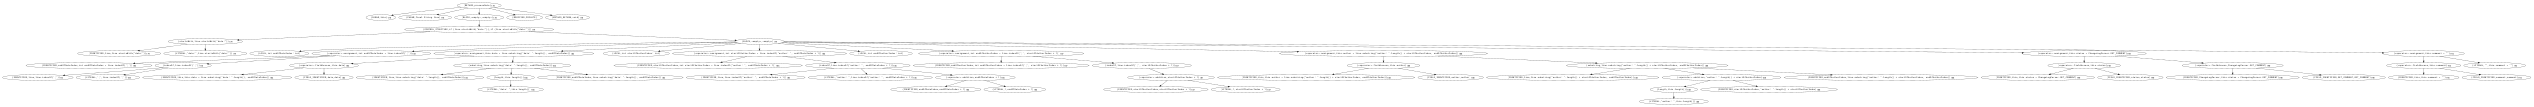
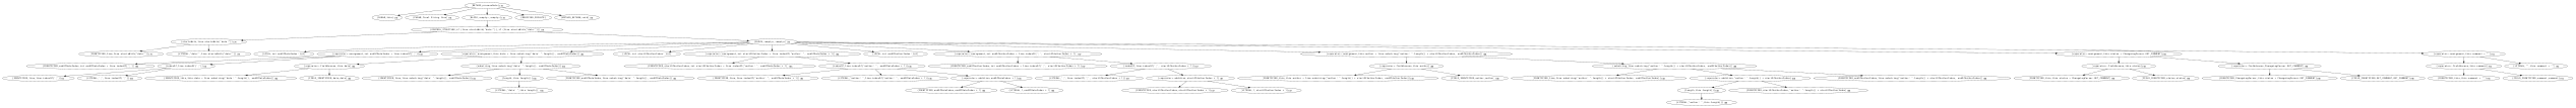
  digraph {
    fontname="Roboto Mono"
    node [fontname="Roboto Mono"]
    edge [fontname="Roboto Mono"]
    n1 [label=<(METHOD,processDate)<SUB>178</SUB>>]
    n2 [label=<(PARAM,this)<SUB>178</SUB>>]
    n3 [label=<(PARAM,final String line)<SUB>178</SUB>>]
    n4 [label=<(BLOCK,&lt;empty&gt;,&lt;empty&gt;)<SUB>178</SUB>>]
    n5 [label=<(MODIFIER,PRIVATE)>]
    n6 [label=<(METHOD_RETURN,void)<SUB>178</SUB>>]
    n7 [label=<(CONTROL_STRUCTURE,if (line.startsWith(&quot;date:&quot;)),if (line.startsWith(&quot;date:&quot;)))<SUB>179</SUB>>]
    n8 [label=<(startsWith,line.startsWith(&quot;date:&quot;))<SUB>179</SUB>>]
    n9 [label=<(BLOCK,&lt;empty&gt;,&lt;empty&gt;)<SUB>179</SUB>>]
    n10 [label=<(IDENTIFIER,line,line.startsWith(&quot;date:&quot;))<SUB>179</SUB>>]
    n11 [label=<(LITERAL,&quot;date:&quot;,line.startsWith(&quot;date:&quot;))<SUB>179</SUB>>]
    n12 [label=<(LOCAL,int endOfDateIndex: int)>]
    n13 [label=<(&lt;operator&gt;.assignment,int endOfDateIndex = line.indexOf(';'))<SUB>183</SUB>>]
    n14 [label=<(&lt;operator&gt;.assignment,this.date = line.substring(&quot;date: &quot;.length(), endOfDateIndex))<SUB>184</SUB>>]
    n15 [label=<(LOCAL,int startOfAuthorIndex: int)>]
    n16 [label=<(&lt;operator&gt;.assignment,int startOfAuthorIndex = line.indexOf(&quot;author: &quot;, endOfDateIndex + 1))<SUB>186</SUB>>]
    n17 [label=<(LOCAL,int endOfAuthorIndex: int)>]
    n18 [label=<(&lt;operator&gt;.assignment,int endOfAuthorIndex = line.indexOf(';', startOfAuthorIndex + 1))<SUB>187</SUB>>]
    n19 [label=<(&lt;operator&gt;.assignment,this.author = line.substring(&quot;author: &quot;.length() + startOfAuthorIndex, endOfAuthorIndex))<SUB>188</SUB>>]
    n20 [label=<(&lt;operator&gt;.assignment,this.status = ChangeLogParser.GET_COMMENT)<SUB>190</SUB>>]
    n21 [label=<(&lt;operator&gt;.assignment,this.comment = &quot;&quot;)<SUB>194</SUB>>]
    n22 [label=<(IDENTIFIER,endOfDateIndex,int endOfDateIndex = line.indexOf(';'))<SUB>183</SUB>>]
    n23 [label=<(indexOf,line.indexOf(';'))<SUB>183</SUB>>]
    n24 [label=<(&lt;operator&gt;.fieldAccess,this.date)<SUB>184</SUB>>]
    n25 [label=<(substring,line.substring(&quot;date: &quot;.length(), endOfDateIndex))<SUB>184</SUB>>]
    n26 [label=<(IDENTIFIER,startOfAuthorIndex,int startOfAuthorIndex = line.indexOf(&quot;author: &quot;, endOfDateIndex + 1))<SUB>186</SUB>>]
    n27 [label=<(indexOf,line.indexOf(&quot;author: &quot;, endOfDateIndex + 1))<SUB>186</SUB>>]
    n28 [label=<(IDENTIFIER,endOfAuthorIndex,int endOfAuthorIndex = line.indexOf(';', startOfAuthorIndex + 1))<SUB>187</SUB>>]
    n29 [label=<(indexOf,line.indexOf(';', startOfAuthorIndex + 1))<SUB>187</SUB>>]
    n30 [label=<(&lt;operator&gt;.fieldAccess,this.author)<SUB>188</SUB>>]
    n31 [label=<(substring,line.substring(&quot;author: &quot;.length() + startOfAuthorIndex, endOfAuthorIndex))<SUB>188</SUB>>]
    n32 [label=<(&lt;operator&gt;.fieldAccess,this.status)<SUB>190</SUB>>]
    n33 [label=<(&lt;operator&gt;.fieldAccess,ChangeLogParser.GET_COMMENT)<SUB>190</SUB>>]
    n34 [label=<(&lt;operator&gt;.fieldAccess,this.comment)<SUB>194</SUB>>]
    n35 [label=<(LITERAL,&quot;&quot;,this.comment = &quot;&quot;)<SUB>194</SUB>>]
    n36 [label=<(IDENTIFIER,line,line.indexOf(';'))<SUB>183</SUB>>]
    n37 [label=<(LITERAL,';',line.indexOf(';'))<SUB>183</SUB>>]
    n38 [label=<(IDENTIFIER,this,this.date = line.substring(&quot;date: &quot;.length(), endOfDateIndex))<SUB>184</SUB>>]
    n39 [label=<(FIELD_IDENTIFIER,date,date)<SUB>184</SUB>>]
    n40 [label=<(IDENTIFIER,line,line.substring(&quot;date: &quot;.length(), endOfDateIndex))<SUB>184</SUB>>]
    n41 [label=<(length,this.length())<SUB>184</SUB>>]
    n42 [label=<(IDENTIFIER,endOfDateIndex,line.substring(&quot;date: &quot;.length(), endOfDateIndex))<SUB>184</SUB>>]
    n43 [label=<(LITERAL,&quot;date: &quot;,this.length())<SUB>184</SUB>>]
    n44 [label=<(IDENTIFIER,line,line.indexOf(&quot;author: &quot;, endOfDateIndex + 1))<SUB>186</SUB>>]
    n45 [label=<(LITERAL,&quot;author: &quot;,line.indexOf(&quot;author: &quot;, endOfDateIndex + 1))<SUB>186</SUB>>]
    n46 [label=<(&lt;operator&gt;.addition,endOfDateIndex + 1)<SUB>186</SUB>>]
    n47 [label=<(IDENTIFIER,endOfDateIndex,endOfDateIndex + 1)<SUB>186</SUB>>]
    n48 [label=<(LITERAL,1,endOfDateIndex + 1)<SUB>186</SUB>>]
+   n49 [label=<(LITERAL,';',line.indexOf(';', startOfAuthorIndex + 1))<SUB>187</SUB>>]
    n50 [label=<(&lt;operator&gt;.addition,startOfAuthorIndex + 1)<SUB>187</SUB>>]
    n51 [label=<(IDENTIFIER,startOfAuthorIndex,startOfAuthorIndex + 1)<SUB>187</SUB>>]
    n52 [label=<(LITERAL,1,startOfAuthorIndex + 1)<SUB>187</SUB>>]
    n53 [label=<(IDENTIFIER,this,this.author = line.substring(&quot;author: &quot;.length() + startOfAuthorIndex, endOfAuthorIndex))<SUB>188</SUB>>]
    n54 [label=<(FIELD_IDENTIFIER,author,author)<SUB>188</SUB>>]
    n55 [label=<(IDENTIFIER,line,line.substring(&quot;author: &quot;.length() + startOfAuthorIndex, endOfAuthorIndex))<SUB>188</SUB>>]
    n56 [label=<(&lt;operator&gt;.addition,&quot;author: &quot;.length() + startOfAuthorIndex)<SUB>188</SUB>>]
    n57 [label=<(IDENTIFIER,endOfAuthorIndex,line.substring(&quot;author: &quot;.length() + startOfAuthorIndex, endOfAuthorIndex))<SUB>188</SUB>>]
    n58 [label=<(length,this.length())<SUB>188</SUB>>]
    n59 [label=<(IDENTIFIER,startOfAuthorIndex,&quot;author: &quot;.length() + startOfAuthorIndex)<SUB>188</SUB>>]
    n60 [label=<(LITERAL,&quot;author: &quot;,this.length())<SUB>188</SUB>>]
    n61 [label=<(IDENTIFIER,this,this.status = ChangeLogParser.GET_COMMENT)<SUB>190</SUB>>]
    n62 [label=<(FIELD_IDENTIFIER,status,status)<SUB>190</SUB>>]
    n63 [label=<(IDENTIFIER,ChangeLogParser,this.status = ChangeLogParser.GET_COMMENT)<SUB>190</SUB>>]
    n64 [label=<(FIELD_IDENTIFIER,GET_COMMENT,GET_COMMENT)<SUB>190</SUB>>]
    n65 [label=<(IDENTIFIER,this,this.comment = &quot;&quot;)<SUB>194</SUB>>]
    n66 [label=<(FIELD_IDENTIFIER,comment,comment)<SUB>194</SUB>>]
    n1 -> n2
    n1 -> n3
    n1 -> n4
    n1 -> n5
    n1 -> n6
    n4 -> n7
    n7 -> n8
    n7 -> n9
    n8 -> n10
    n8 -> n11
    n9 -> n12
    n9 -> n13
    n9 -> n14
    n9 -> n15
    n9 -> n16
    n9 -> n17
    n9 -> n18
    n9 -> n19
    n9 -> n20
    n9 -> n21
    n13 -> n22
    n13 -> n23
    n14 -> n24
    n14 -> n25
    n16 -> n26
    n16 -> n27
    n18 -> n28
    n18 -> n29
    n19 -> n30
    n19 -> n31
    n20 -> n32
    n20 -> n33
    n21 -> n34
    n21 -> n35
    n23 -> n36
    n23 -> n37
    n24 -> n38
    n24 -> n39
    n25 -> n40
    n25 -> n41
    n25 -> n42
    n27 -> n44
    n27 -> n45
    n27 -> n46
+   n29 -> n49
    n29 -> n50
    n30 -> n53
    n30 -> n54
    n31 -> n55
    n31 -> n56
    n31 -> n57
    n32 -> n61
    n32 -> n62
    n33 -> n63
    n33 -> n64
    n34 -> n65
    n34 -> n66
    n41 -> n43
    n46 -> n47
    n46 -> n48
    n50 -> n51
    n50 -> n52
    n56 -> n58
    n56 -> n59
    n58 -> n60
  }
